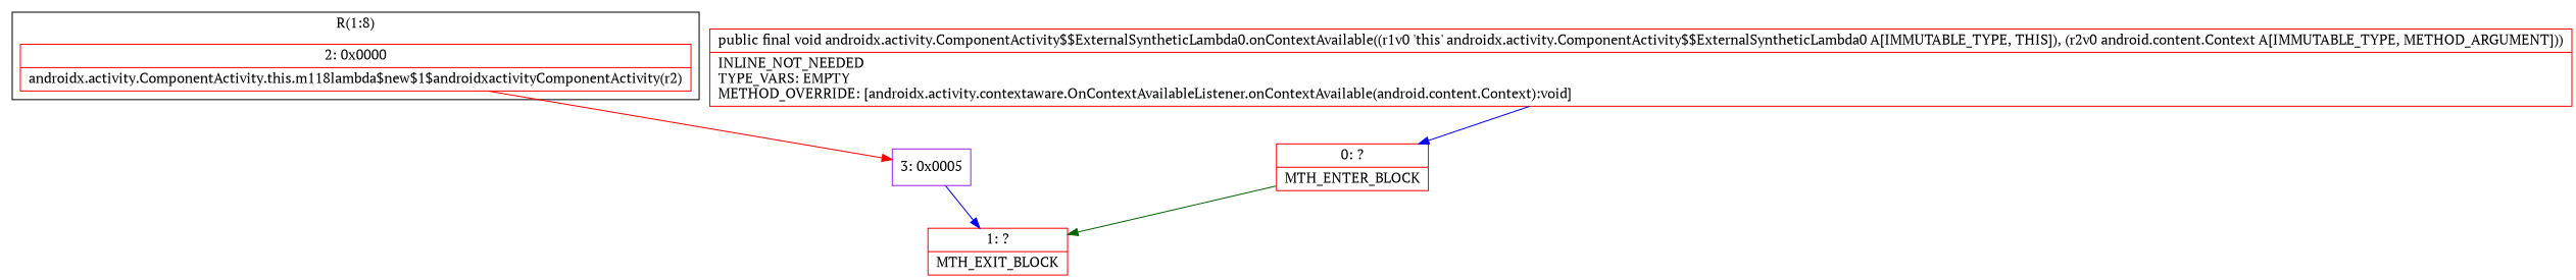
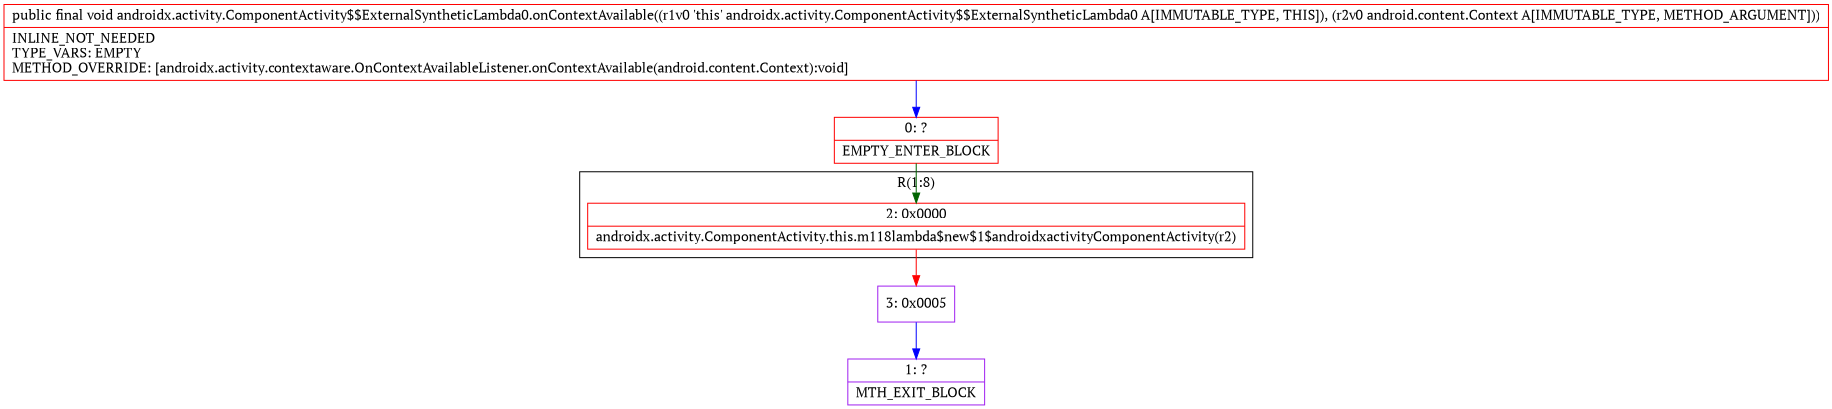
  digraph {
    fontname="PT Serif"
    node [color=red fontname="PT Serif" shape=record]
    edge [color=blue fontname="PT Serif"]
    n1 [label="{2\:\ 0x0000|androidx.activity.ComponentActivity.this.m118lambda$new$1$androidxactivityComponentActivity(r2)\l}"]
    n2 [color=purple label="{3\:\ 0x0005}"]
-   n3 [label="{1\:\ ?|MTH_EXIT_BLOCK\l}"]
-   n4 [label="{0\:\ ?|MTH_ENTER_BLOCK\l}"]
+   n3 [color=purple label="{1\:\ ?|MTH_EXIT_BLOCK\l}"]
+   n4 [label="{0\:\ ?|EMPTY_ENTER_BLOCK\l}"]
    n5 [label="{public final void androidx.activity.ComponentActivity$$ExternalSyntheticLambda0.onContextAvailable((r1v0 'this' androidx.activity.ComponentActivity$$ExternalSyntheticLambda0 A[IMMUTABLE_TYPE, THIS]), (r2v0 android.content.Context A[IMMUTABLE_TYPE, METHOD_ARGUMENT]))  | INLINE_NOT_NEEDED\lTYPE_VARS: EMPTY\lMETHOD_OVERRIDE: [androidx.activity.contextaware.OnContextAvailableListener.onContextAvailable(android.content.Context):void]\l}"]
    subgraph cluster_1 {
      label="R(1:8)"
      n1
    }
    n1 -> n2 [color=red]
    n2 -> n3
-   n4 -> n3 [color=darkgreen]
+   n4 -> n1 [color=darkgreen]
    n5 -> n4
  }
